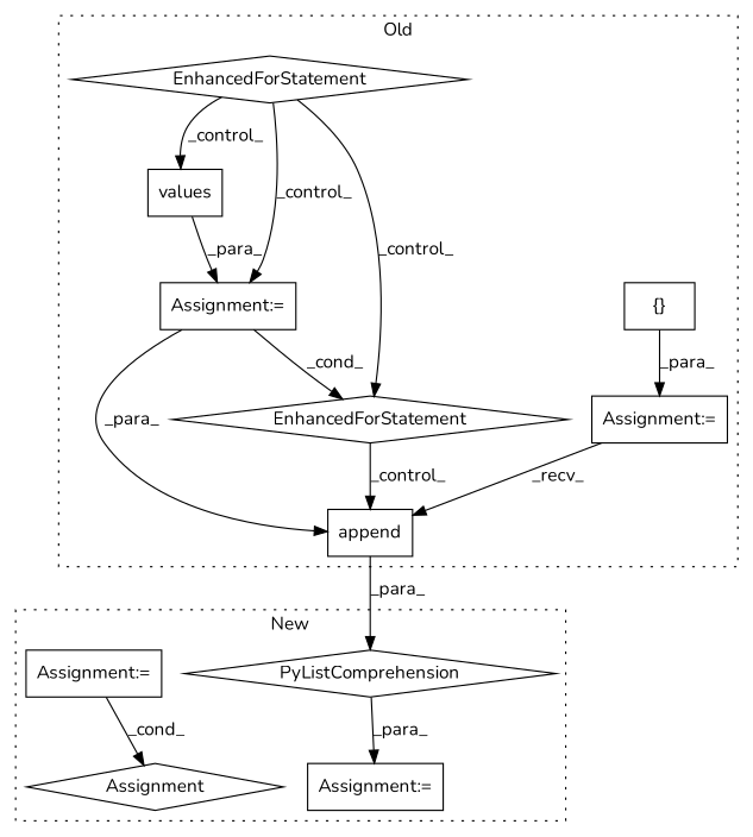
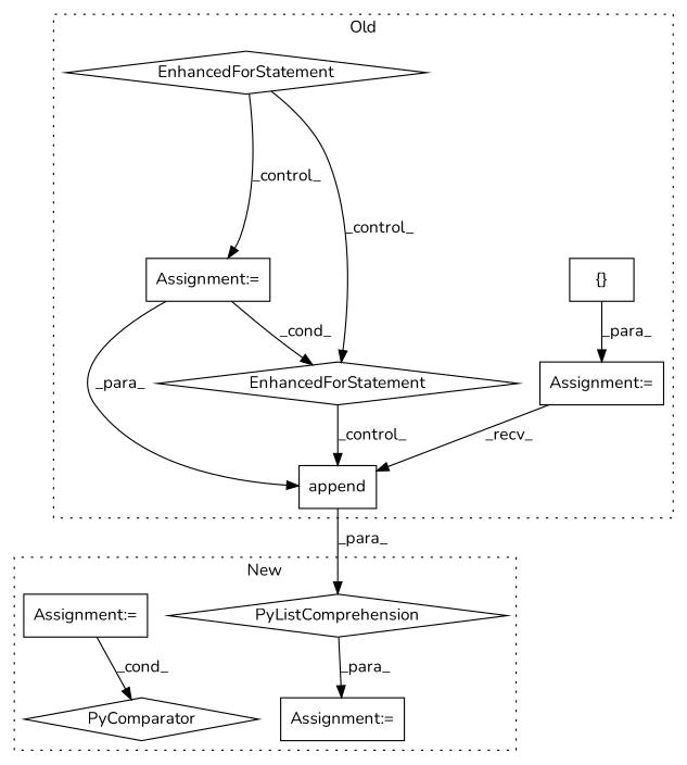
  digraph {
    fontname=Nunito
    node [a=7 fontname=Nunito l="57,2" s="2334,2420" shape=box]
    edge [fontname=Nunito]
-   n1 [a=32 l=8 label=values s=2412]
    n2 [label="Assignment:="]
    n3 [a=70 label=EnhancedForStatement shape=diamond]
    n4 [a=32 l="7,1" label=append s="2525,2538"]
    n5 [a=4 l=2 label="{}" s=2228]
    n6 [a=70 l="53,2" label=EnhancedForStatement s="2236,2324" shape=diamond]
    n7 [l=1 label="Assignment:=" s=2218]
    n8 [a=109 l=174 label=PyListComprehension s=1694 shape=diamond]
-   n9 [a=113 l=102 label=Assignment s=1758 shape=diamond]
+   n9 [a=113 l=102 label=PyComparator s=1758 shape=diamond]
    n10 [l=102 label="Assignment:=" s=1758]
    n11 [l=12 label="Assignment:=" s=1682]
    subgraph cluster_1 {
      label=Old
      style=dotted
-     n1
      n2
      n3
      n4
      n5
      n6
      n7
    }
    subgraph cluster_2 {
      label=New
      style=dotted
      n8
      n9
      n10
      n11
    }
-   n1 -> n2 [label=_para_]
    n2 -> n3 [label=_cond_]
    n2 -> n4 [label=_para_]
    n3 -> n4 [label=_control_]
    n4 -> n8 [label=_para_]
    n5 -> n7 [label=_para_]
-   n6 -> n1 [label=_control_]
    n6 -> n2 [label=_control_]
    n6 -> n3 [label=_control_]
    n7 -> n4 [label=_recv_]
    n8 -> n11 [label=_para_]
    n10 -> n9 [label=_cond_]
  }
